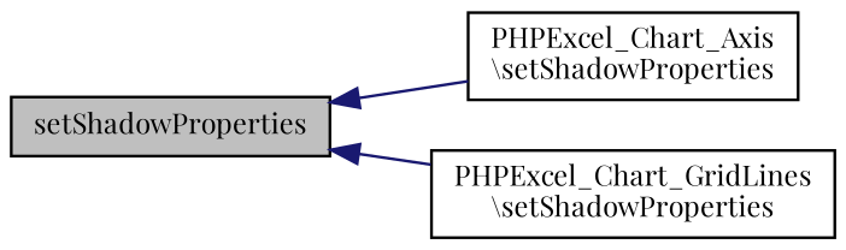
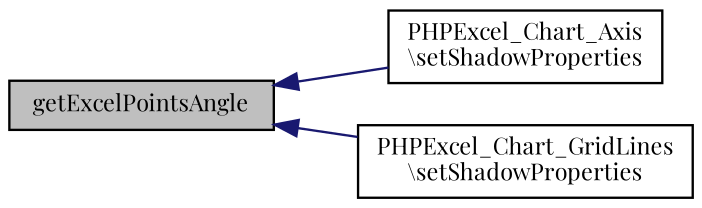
  digraph {
    rankdir=LR
    fontname="Playfair Display"
    node [color=black fillcolor=white fontname="Playfair Display" fontsize=10 shape=record style=filled]
    edge [color=midnightblue dir=back fontname="Playfair Display" fontsize=10 labelfontname=Helvetica labelfontsize=10 style=solid]
-   n1 [fillcolor=grey75 fontcolor=black height=0.2 label=setShadowProperties width=0.4]
+   n1 [fillcolor=grey75 fontcolor=black height=0.2 label=getExcelPointsAngle width=0.4]
    n2 [height=0.2 label="PHPExcel_Chart_Axis\l\\setShadowProperties" width=0.4]
    n3 [height=0.2 label="PHPExcel_Chart_GridLines\l\\setShadowProperties" width=0.4]
    n1 -> n2
    n1 -> n3
  }
